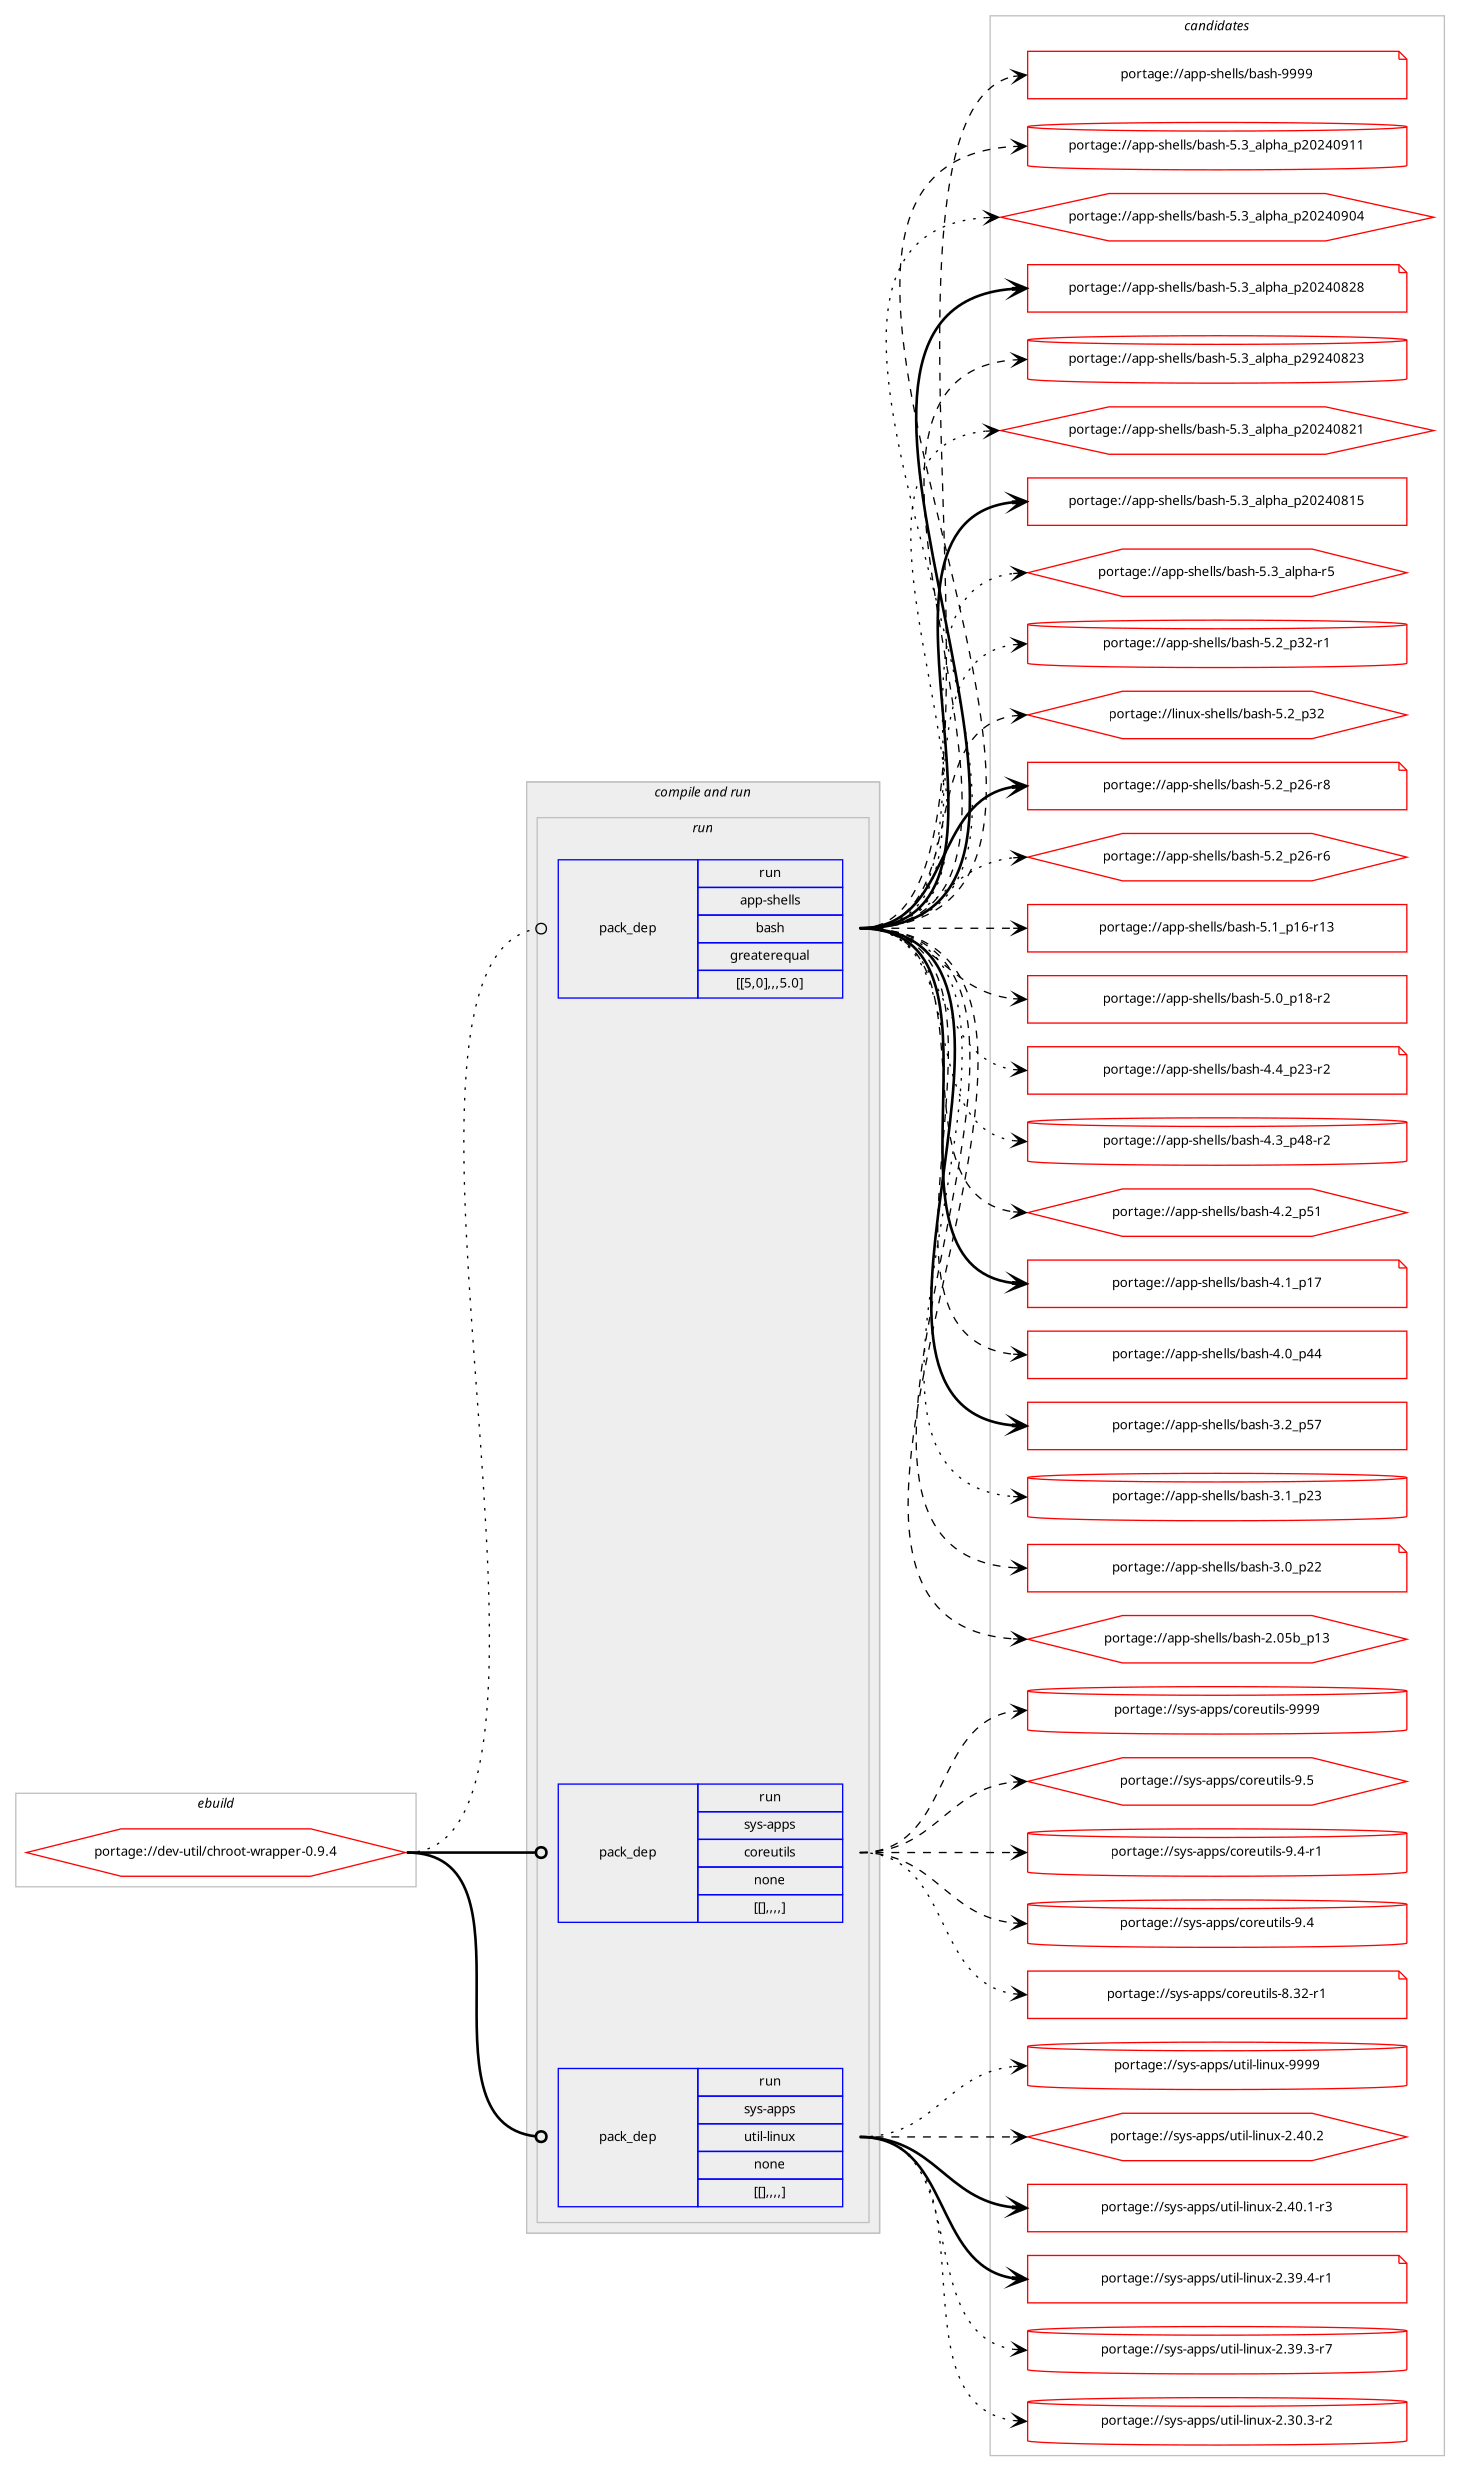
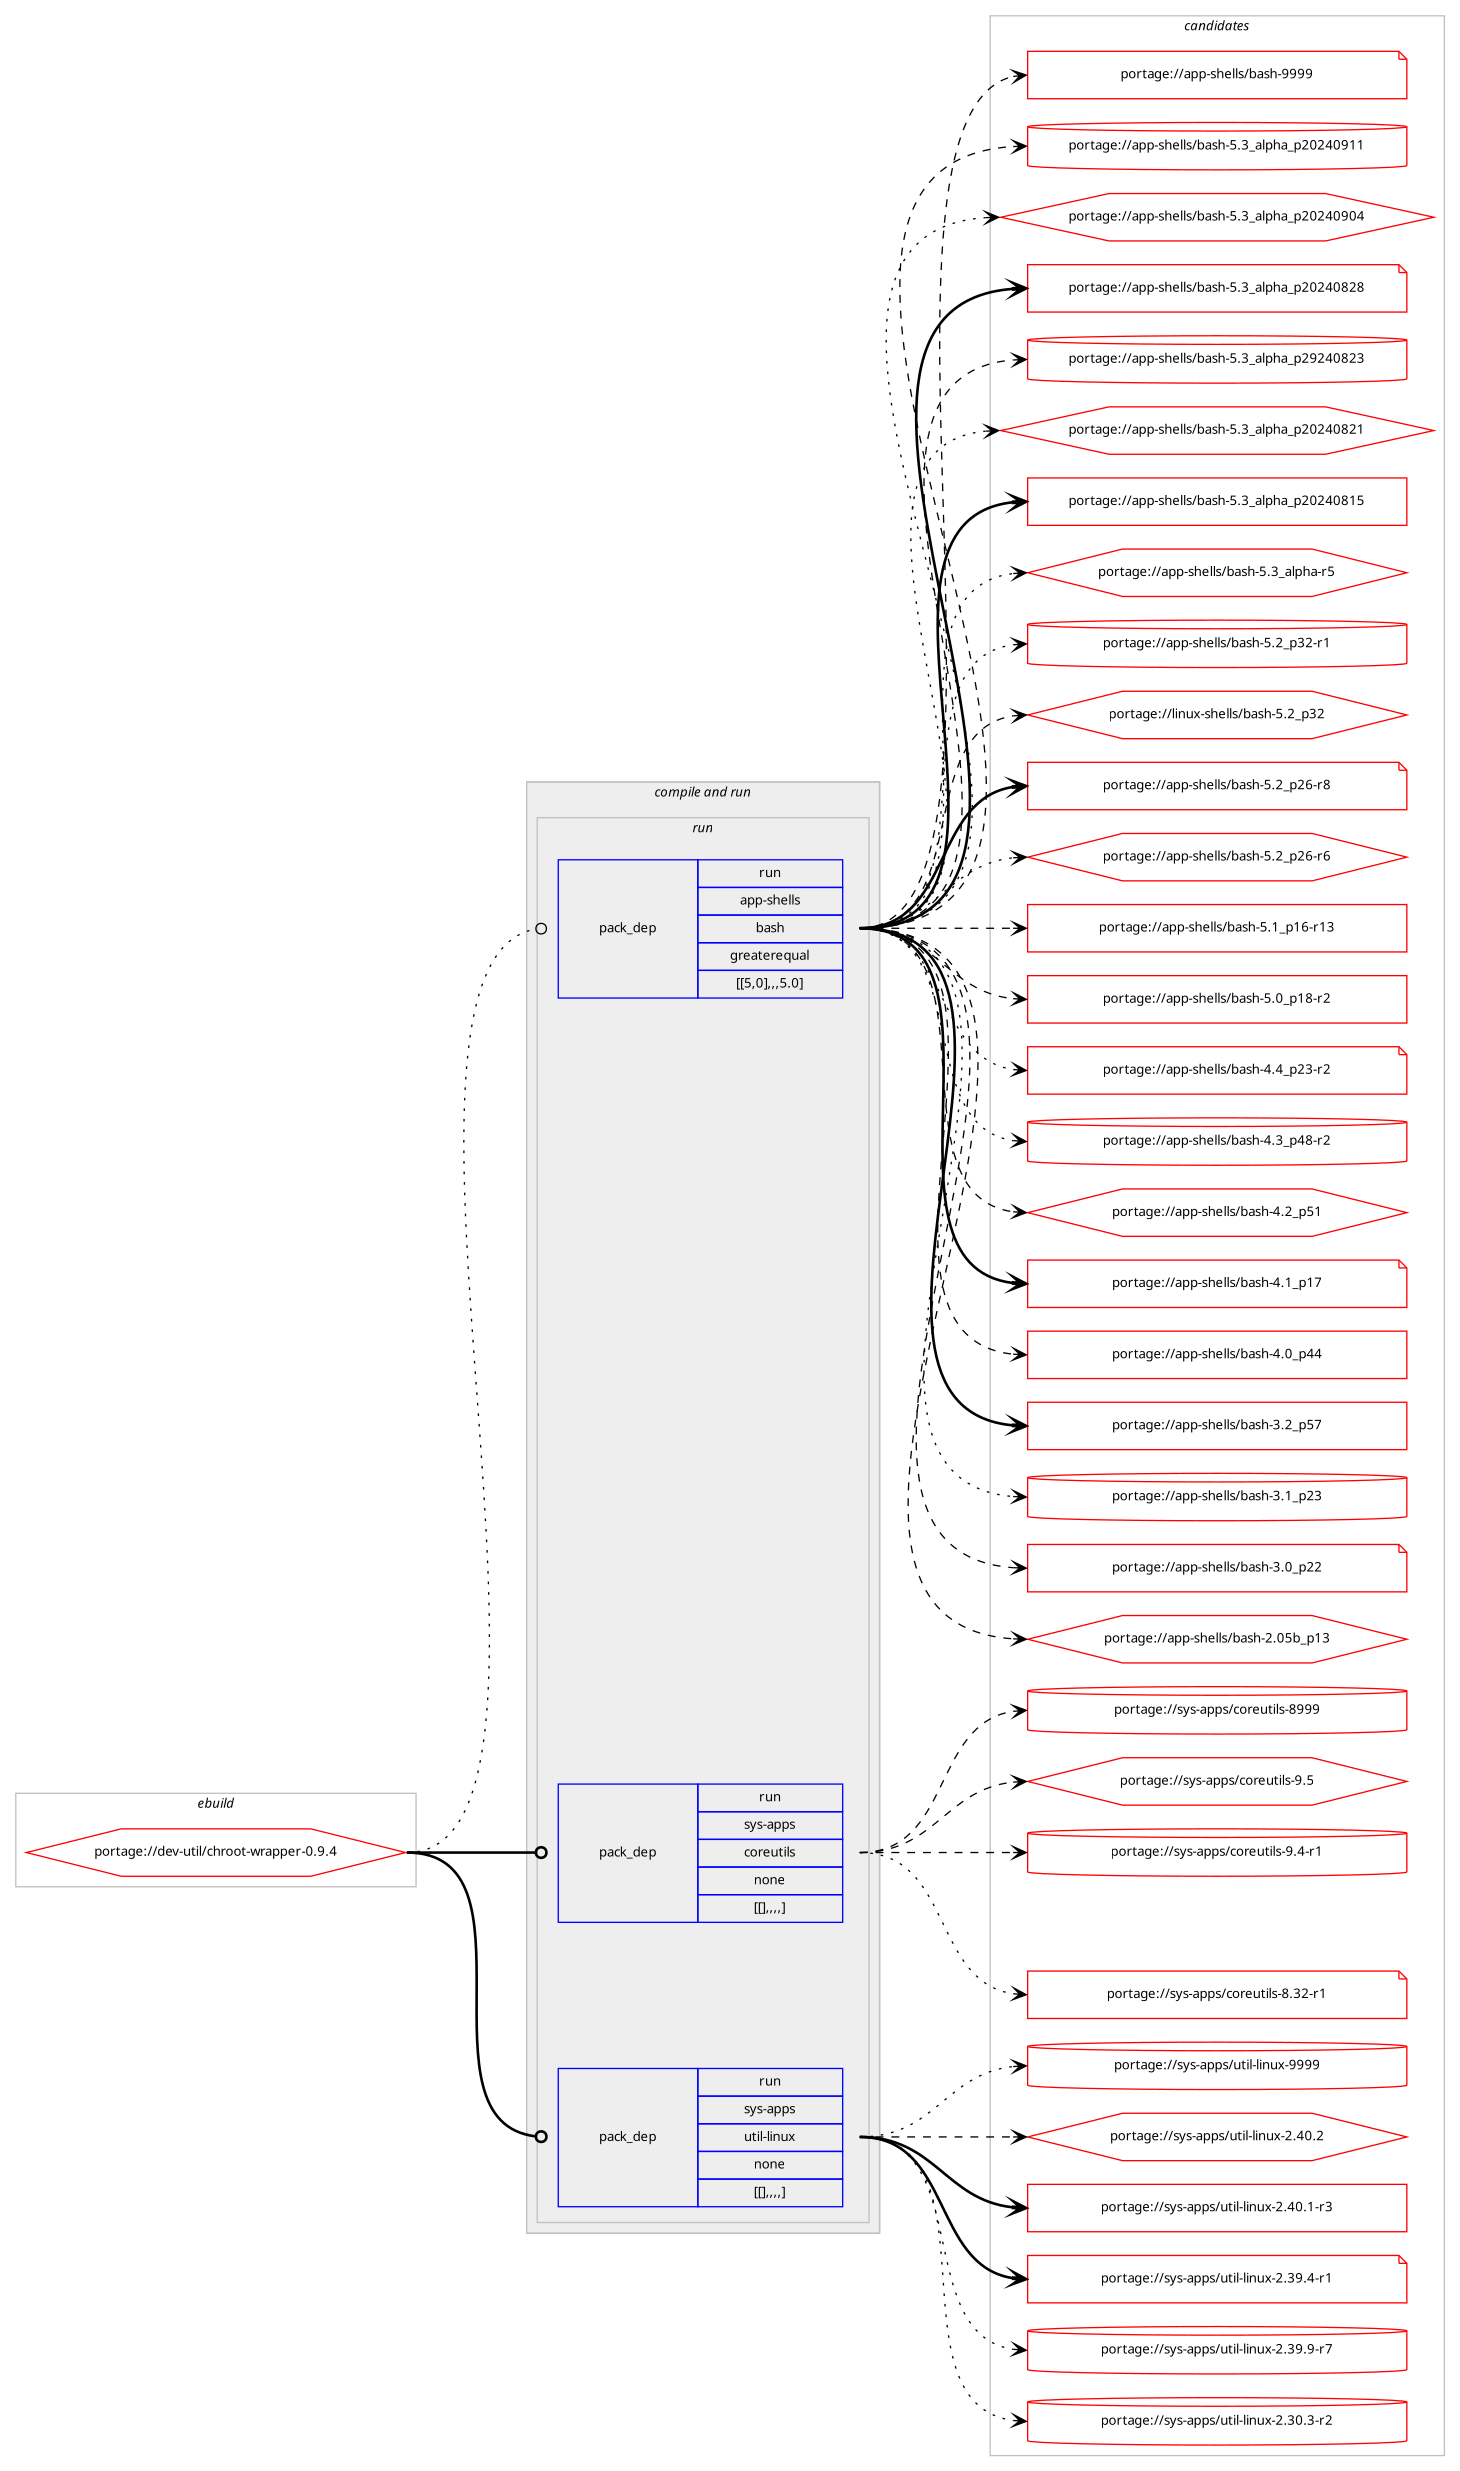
  digraph {
    compound=true
    concentrate=true
    fontname="Noto Sans"
    fontsize=10
    newrank=true
    rankdir=LR
    ranksep=1.5
    node [color=red fontname="Noto Sans" fontsize=10 shape=cylinder]
    edge [arrowhead=vee fontname="Noto Sans" headport=w style=dashed tailport=e weight=100]
    n1 [label="portage://dev-util/chroot-wrapper-0.9.4" shape=hexagon width=4]
    n2 [color=blue label=<<TABLE BORDER="0" CELLBORDER="1" CELLSPACING="0" CELLPADDING="4" WIDTH="220"><TR><TD ROWSPAN="6" CELLPADDING="30">pack_dep</TD></TR><TR><TD WIDTH="110">run</TD></TR><TR><TD>app-shells</TD></TR><TR><TD>bash</TD></TR><TR><TD>greaterequal</TD></TR><TR><TD>[[5,0],,,5.0]</TD></TR></TABLE>> shape=none]
    n3 [color=blue label=<<TABLE BORDER="0" CELLBORDER="1" CELLSPACING="0" CELLPADDING="4" WIDTH="220"><TR><TD ROWSPAN="6" CELLPADDING="30">pack_dep</TD></TR><TR><TD WIDTH="110">run</TD></TR><TR><TD>sys-apps</TD></TR><TR><TD>coreutils</TD></TR><TR><TD>none</TD></TR><TR><TD>[[],,,,]</TD></TR></TABLE>> shape=none]
    n4 [color=blue label=<<TABLE BORDER="0" CELLBORDER="1" CELLSPACING="0" CELLPADDING="4" WIDTH="220"><TR><TD ROWSPAN="6" CELLPADDING="30">pack_dep</TD></TR><TR><TD WIDTH="110">run</TD></TR><TR><TD>sys-apps</TD></TR><TR><TD>util-linux</TD></TR><TR><TD>none</TD></TR><TR><TD>[[],,,,]</TD></TR></TABLE>> shape=none]
    n5 [label="portage://app-shells/bash-9999" shape=note width=4]
    n6 [label="portage://app-shells/bash-5.3_alpha_p20240911" width=4]
    n7 [label="portage://app-shells/bash-5.3_alpha_p20240904" shape=hexagon width=4]
    n8 [label="portage://app-shells/bash-5.3_alpha_p20240828" shape=note width=4]
    n9 [label="portage://app-shells/bash-5.3_alpha_p29240823" width=4]
    n10 [label="portage://app-shells/bash-5.3_alpha_p20240821" shape=hexagon width=4]
    n11 [label="portage://app-shells/bash-5.3_alpha_p20240815" shape=box width=4]
    n12 [label="portage://app-shells/bash-5.3_alpha-r5" shape=hexagon width=4]
    n13 [label="portage://app-shells/bash-5.2_p32-r1" width=4]
    n14 [label="portage://linux-shells/bash-5.2_p32" shape=hexagon width=4]
    n15 [label="portage://app-shells/bash-5.2_p26-r8" shape=note width=4]
    n16 [label="portage://app-shells/bash-5.2_p26-r6" shape=hexagon width=4]
    n17 [label="portage://app-shells/bash-5.1_p16-r13" shape=box width=4]
    n18 [label="portage://app-shells/bash-5.0_p18-r2" shape=box width=4]
    n19 [label="portage://app-shells/bash-4.4_p23-r2" shape=note width=4]
    n20 [label="portage://app-shells/bash-4.3_p48-r2" width=4]
    n21 [label="portage://app-shells/bash-4.2_p51" shape=hexagon width=4]
    n22 [label="portage://app-shells/bash-4.1_p17" shape=note width=4]
    n23 [label="portage://app-shells/bash-4.0_p44" shape=box width=4]
    n24 [label="portage://app-shells/bash-3.2_p57" shape=box width=4]
    n25 [label="portage://app-shells/bash-3.1_p23" width=4]
    n26 [label="portage://app-shells/bash-3.0_p22" shape=note width=4]
    n27 [label="portage://app-shells/bash-2.05b_p13" shape=hexagon width=4]
-   n28 [label="portage://sys-apps/coreutils-9999" width=4]
+   n28 [label="portage://sys-apps/coreutils-8999" width=4]
    n29 [label="portage://sys-apps/coreutils-9.5" shape=hexagon width=4]
    n30 [label="portage://sys-apps/coreutils-9.4-r1" width=4]
-   n31 [label="portage://sys-apps/coreutils-9.4" width=4]
    n32 [label="portage://sys-apps/coreutils-8.32-r1" shape=note width=4]
    n33 [label="portage://sys-apps/util-linux-9999" width=4]
    n34 [label="portage://sys-apps/util-linux-2.40.2" shape=hexagon width=4]
    n35 [label="portage://sys-apps/util-linux-2.40.1-r3" shape=box width=4]
    n36 [label="portage://sys-apps/util-linux-2.39.4-r1" shape=note width=4]
-   n37 [label="portage://sys-apps/util-linux-2.39.3-r7" width=4]
+   n37 [label="portage://sys-apps/util-linux-2.39.9-r7" width=4]
    n38 [label="portage://sys-apps/util-linux-2.30.3-r2" width=4]
    subgraph cluster_1 {
      color=gray
      label=<<i>ebuild</i>>
      n1
    }
    subgraph cluster_2 {
      color=gray
      label=<<i>dependencies</i>>
      subgraph cluster_3 {
        color=gray
        fillcolor="#eeeeee"
        label=<<i>compile</i>>
        style=filled
      }
      subgraph cluster_4 {
        color=gray
        fillcolor="#eeeeee"
        label=<<i>compile and run</i>>
        style=filled
      }
      subgraph cluster_5 {
        color=gray
        fillcolor="#eeeeee"
        label=<<i>run</i>>
        style=filled
        subgraph sub_6 {
          color=gray
          fillcolor="#eeeeee"
          label=<<i>run</i>>
          style=filled
          n2
        }
        subgraph sub_7 {
          color=gray
          fillcolor="#eeeeee"
          label=<<i>run</i>>
          style=filled
          n3
        }
        subgraph sub_8 {
          color=gray
          fillcolor="#eeeeee"
          label=<<i>run</i>>
          style=filled
          n4
        }
      }
    }
    subgraph cluster_9 {
      color=gray
      label=<<i>candidates</i>>
      rank=same
      subgraph sub_10 {
        color=black
        label=<<i>candidates</i>>
        nodesep=1
        rank=same
        n5
        n6
        n7
        n8
        n9
        n10
        n11
        n12
        n13
        n14
        n15
        n16
        n17
        n18
        n19
        n20
        n21
        n22
        n23
        n24
        n25
        n26
        n27
      }
      subgraph sub_11 {
        color=black
        label=<<i>candidates</i>>
        nodesep=1
        rank=same
        n28
        n29
        n30
-       n31
        n32
      }
      subgraph sub_12 {
        color=black
        label=<<i>candidates</i>>
        nodesep=1
        rank=same
        n33
        n34
        n35
        n36
        n37
        n38
      }
    }
    n1 -> n2 [arrowhead=odot style=dotted weight=20]
    n1 -> n3 [arrowhead=odot style=bold weight=20]
    n1 -> n4 [arrowhead=odot style=bold weight=20]
    n2 -> n5
    n2 -> n6
    n2 -> n7 [style=dotted]
    n2 -> n8 [style=bold]
    n2 -> n9
    n2 -> n10 [style=dotted]
    n2 -> n11 [style=bold]
    n2 -> n12 [style=dotted]
    n2 -> n13 [style=dotted]
    n2 -> n14
    n2 -> n15 [style=bold]
    n2 -> n16 [style=dotted]
    n2 -> n17
    n2 -> n18
    n2 -> n19 [style=dotted]
    n2 -> n20 [style=dotted]
    n2 -> n21
    n2 -> n22 [style=bold]
    n2 -> n23
    n2 -> n24 [style=bold]
    n2 -> n25 [style=dotted]
    n2 -> n26
    n2 -> n27
    n3 -> n28
    n3 -> n29
    n3 -> n30
-   n3 -> n31
    n3 -> n32 [style=dotted]
    n4 -> n33 [style=dotted]
    n4 -> n34
    n4 -> n35 [style=bold]
    n4 -> n36 [style=bold]
    n4 -> n37 [style=dotted]
    n4 -> n38 [style=dotted]
  }
